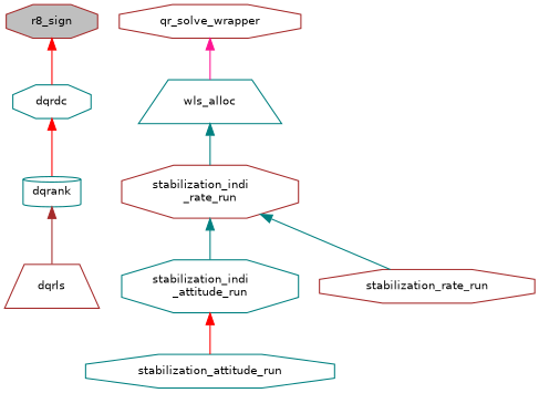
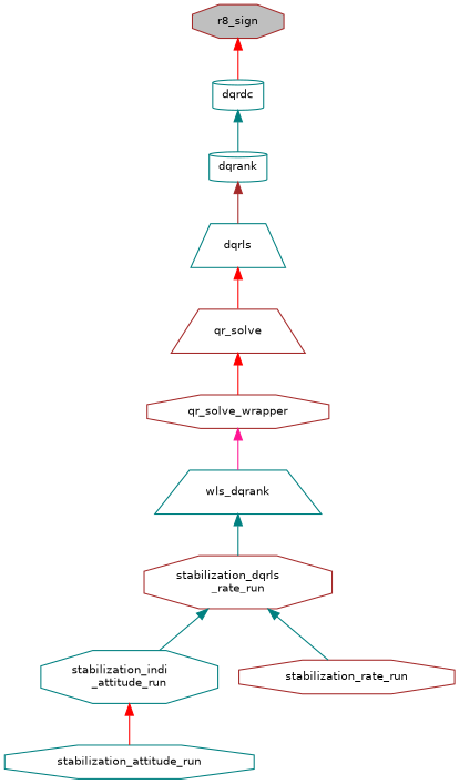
  digraph {
    fontname="DejaVu Sans"
    rankdir=TB
    node [color=brown fillcolor=white fontname="DejaVu Sans" fontsize=10 shape=octagon style=filled]
    edge [color=red dir=back fontname="DejaVu Sans" fontsize=10 labelfontname=FreeSans labelfontsize=10 style=solid]
    n1 [fillcolor=grey75 fontcolor=black height=0.2 label=r8_sign width=0.4]
-   n2 [color=teal height=0.2 label=dqrdc width=0.4]
+   n2 [color=teal height=0.2 label=dqrdc shape=cylinder width=0.4]
    n3 [color=teal height=0.2 label=dqrank shape=cylinder width=0.4]
-   n4 [height=0.2 label=dqrls shape=trapezium width=0.4]
+   n4 [color=teal height=0.2 label=dqrls shape=trapezium width=0.4]
+   n5 [height=0.2 label=qr_solve shape=trapezium width=0.4]
    n6 [height=0.2 label=qr_solve_wrapper width=0.4]
-   n7 [color=teal height=0.2 label=wls_alloc shape=trapezium width=0.4]
-   n8 [height=0.2 label="stabilization_indi\l_rate_run" width=0.4]
+   n7 [color=teal height=0.2 label=wls_dqrank shape=trapezium width=0.4]
+   n8 [height=0.2 label="stabilization_dqrls\l_rate_run" width=0.4]
    n9 [color=teal height=0.2 label="stabilization_indi\l_attitude_run" width=0.4]
    n10 [height=0.2 label=stabilization_rate_run width=0.4]
    n11 [color=teal height=0.2 label=stabilization_attitude_run width=0.4]
    n1 -> n2
-   n2 -> n3
+   n2 -> n3 [color=teal]
    n3 -> n4 [color=brown]
+   n4 -> n5
+   n5 -> n6
    n6 -> n7 [color=deeppink]
    n7 -> n8 [color=teal]
    n8 -> n9 [color=teal]
    n8 -> n10 [color=teal]
    n9 -> n11
  }
